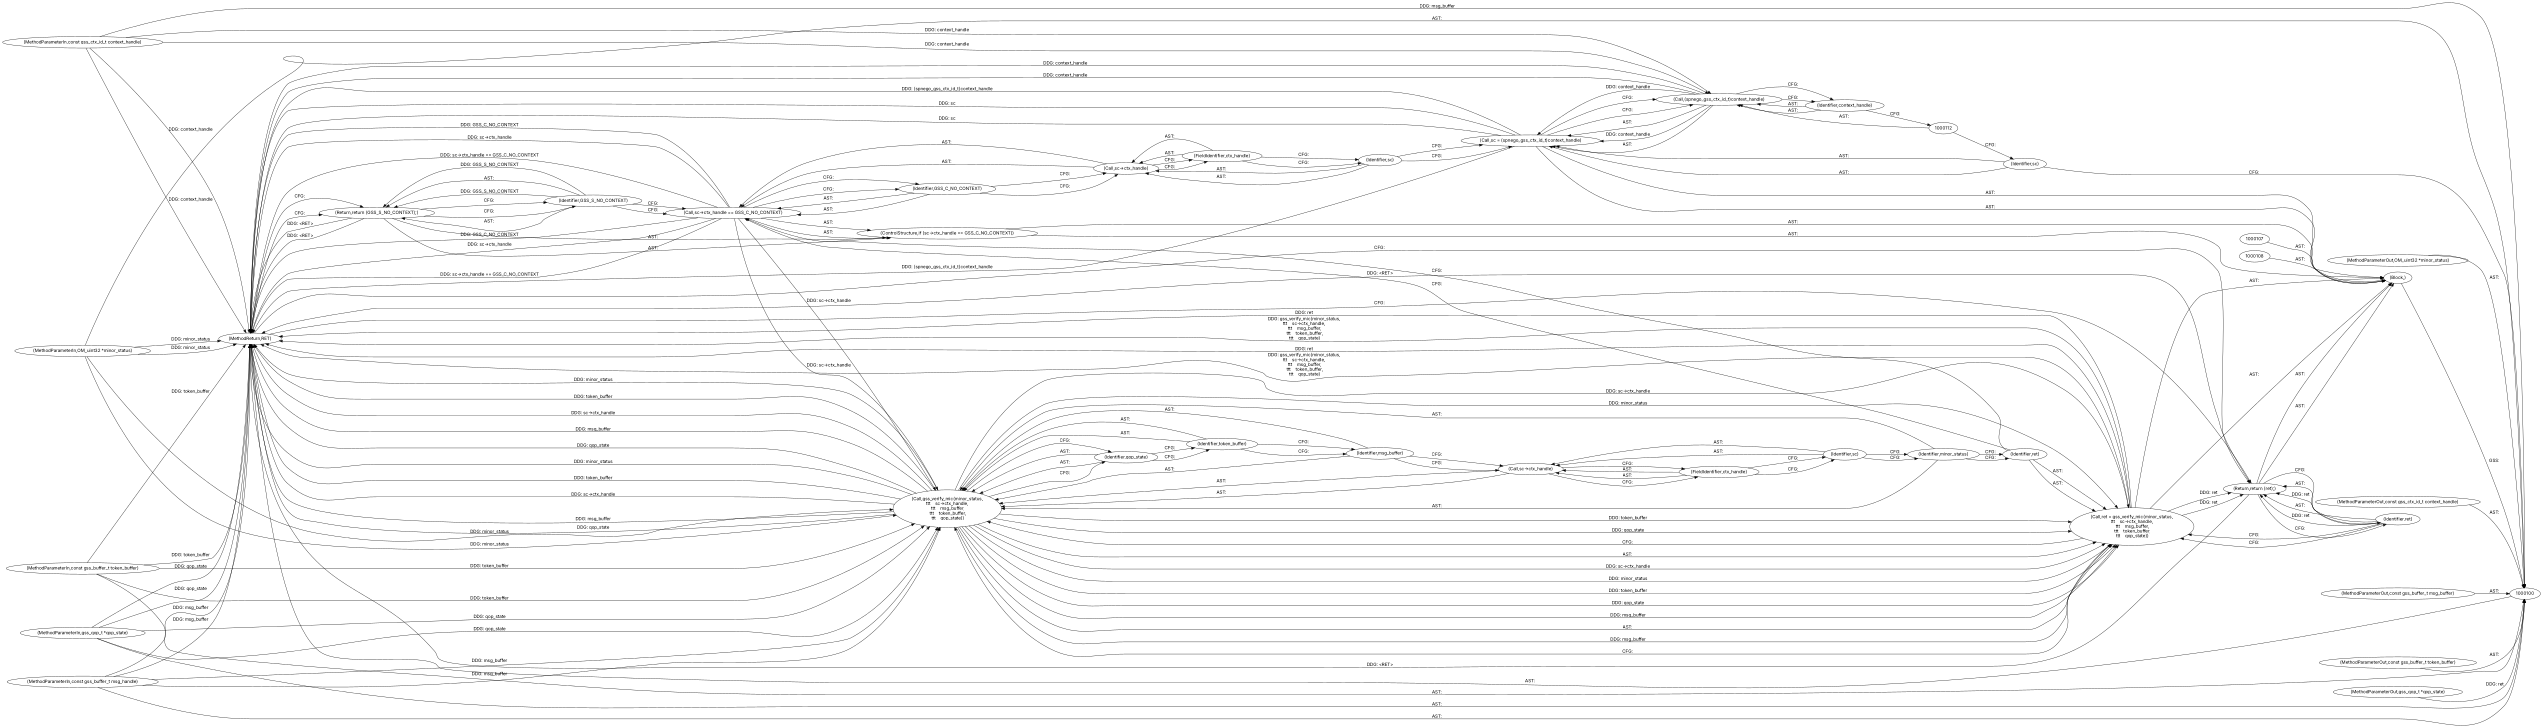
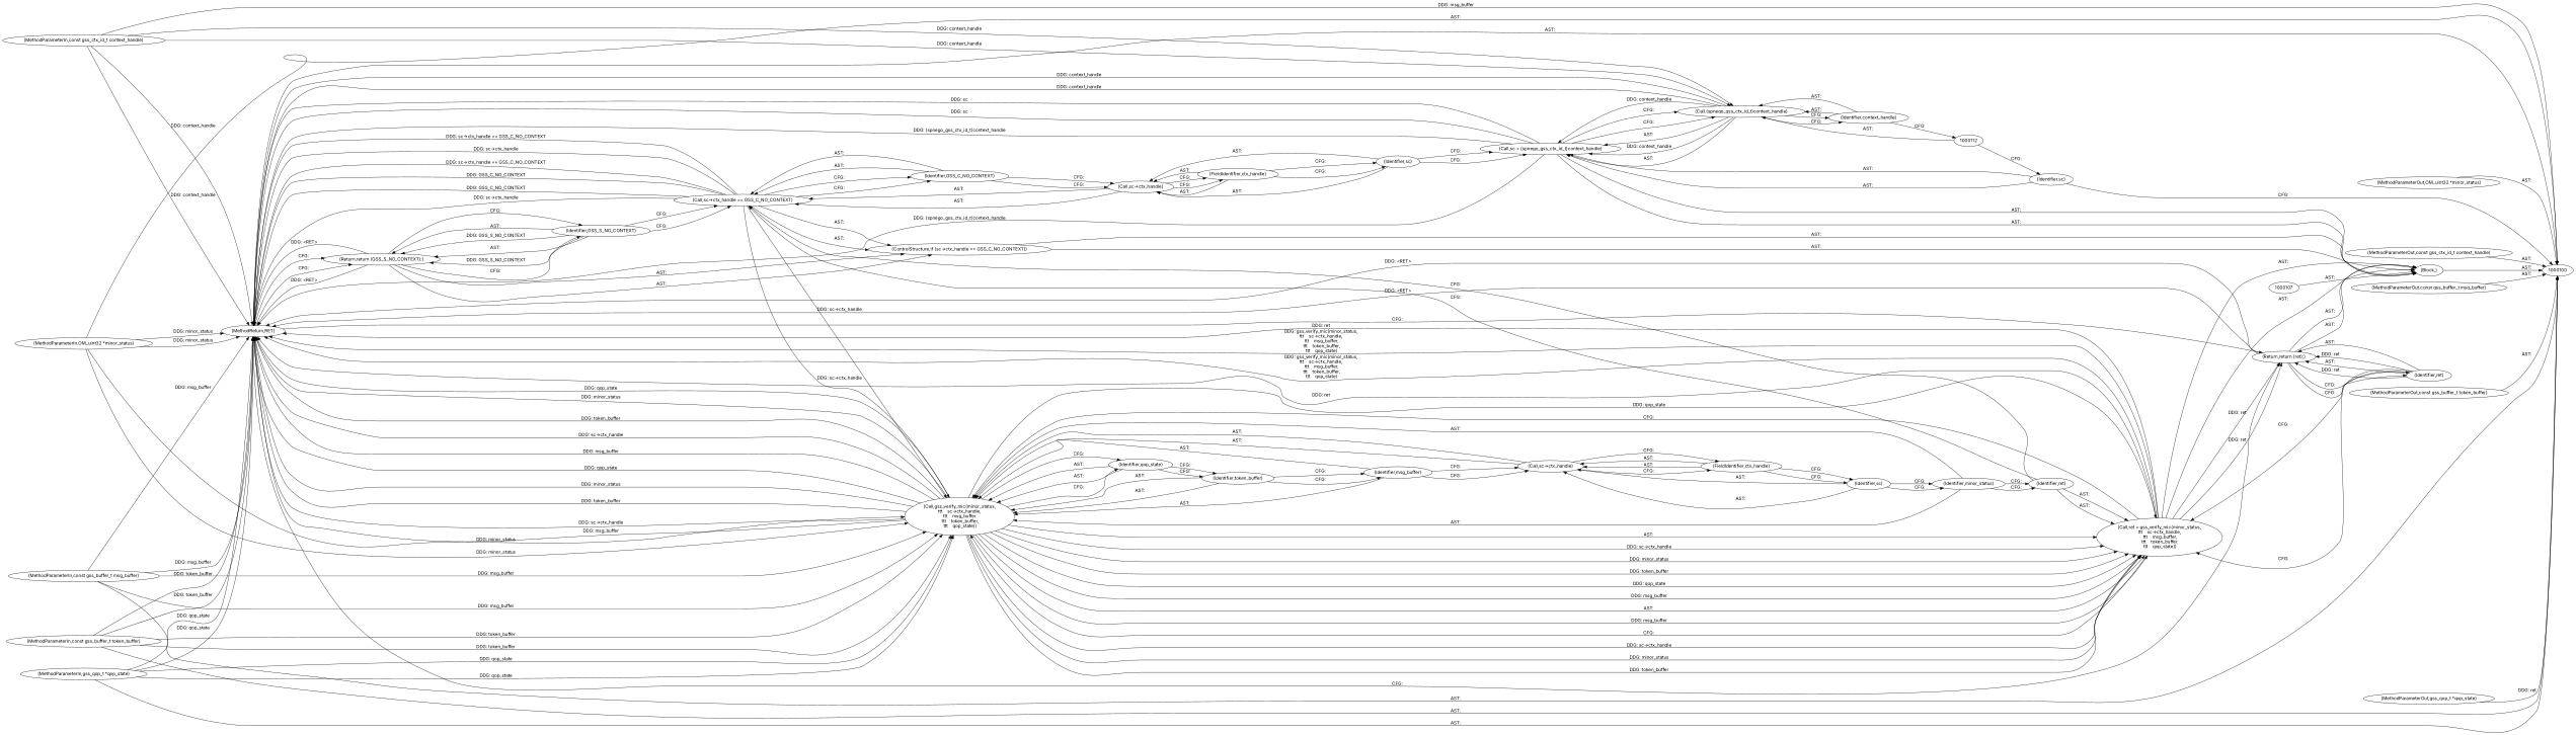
  digraph {
    fontname=Inter
    rankdir=LR
    node [fontname=Inter]
    edge [fontname=Inter]
    n1 [label="(MethodReturn,RET)"]
    n2 [label="(Return,return (GSS_S_NO_CONTEXT);)"]
    n3 [label="(Return,return (ret);)"]
    1000100
    n5 [label="(ControlStructure,if (sc->ctx_handle == GSS_C_NO_CONTEXT))"]
    n6 [label="(Identifier,GSS_S_NO_CONTEXT)"]
    n7 [label="(Block,)"]
    n8 [label="(Identifier,ret)"]
    n9 [label="(Identifier,GSS_C_NO_CONTEXT)"]
    n10 [label="(Call,sc->ctx_handle == GSS_C_NO_CONTEXT)"]
    n11 [label="(Call,sc->ctx_handle)"]
    n12 [label="(Call,gss_verify_mic(minor_status,\n\t\t\t    sc->ctx_handle,\n \t\t\t    msg_buffer,\n \t\t\t    token_buffer,\n \t\t\t    qop_state))"]
    n13 [label="(FieldIdentifier,ctx_handle)"]
    n14 [label="(Call,ret = gss_verify_mic(minor_status,\n\t\t\t    sc->ctx_handle,\n \t\t\t    msg_buffer,\n \t\t\t    token_buffer,\n \t\t\t    qop_state))"]
    n15 [label="(Identifier,qop_state)"]
    n16 [label="(Identifier,sc)"]
    n17 [label="(Call,sc = (spnego_gss_ctx_id_t)context_handle)"]
    n18 [label="(Call,(spnego_gss_ctx_id_t)context_handle)"]
    n19 [label="(Identifier,ret)"]
    n20 [label="(Identifier,minor_status)"]
    n21 [label="(Identifier,token_buffer)"]
    n22 [label="(FieldIdentifier,ctx_handle)"]
    n23 [label="(Call,sc->ctx_handle)"]
    n24 [label="(Identifier,sc)"]
    n25 [label="(Identifier,msg_buffer)"]
    n26 [label="(MethodParameterIn,OM_uint32 *minor_status)"]
    n27 [label="(MethodParameterOut,OM_uint32 *minor_status)"]
    n28 [label="(MethodParameterIn,const gss_ctx_id_t context_handle)"]
    n29 [label="(Identifier,context_handle)"]
    n30 [label="(MethodParameterOut,const gss_ctx_id_t context_handle)"]
-   n31 [label="(MethodParameterIn,const gss_buffer_t msg_handle)"]
+   n31 [label="(MethodParameterIn,const gss_buffer_t msg_buffer)"]
    n32 [label="(MethodParameterOut,const gss_buffer_t msg_buffer)"]
    n33 [label="(MethodParameterIn,const gss_buffer_t token_buffer)"]
    n34 [label="(MethodParameterOut,const gss_buffer_t token_buffer)"]
    n35 [label="(MethodParameterIn,gss_qop_t *qop_state)"]
    n36 [label="(MethodParameterOut,gss_qop_t *qop_state)"]
    n37 [label="(Identifier,sc)"]
    1000112
    1000107
-   1000108
    n1 -> n2 [label="CFG: "]
    n1 -> n2 [label="CFG: "]
    n1 -> n3 [label="CFG: "]
    n1 -> n3 [label="CFG: "]
-   1000100 -> n1 [label="AST: "]
+   n1 -> 1000100 [label="AST: "]
    n2 -> n1 [label="DDG: <RET>"]
    n2 -> n1 [label="DDG: <RET>"]
    n2 -> n5 [label="AST: "]
    n2 -> n5 [label="AST: "]
    n2 -> n6 [label="CFG: "]
    n2 -> n6 [label="CFG: "]
    n3 -> n1 [label="DDG: <RET>"]
    n3 -> n1 [label="DDG: <RET>"]
    n3 -> n7 [label="AST: "]
    n3 -> n7 [label="AST: "]
    n3 -> n8 [label="CFG: "]
    n3 -> n8 [label="CFG: "]
    n5 -> n7 [label="AST: "]
    n5 -> n7 [label="AST: "]
    n6 -> n2 [label="AST: "]
    n6 -> n2 [label="DDG: GSS_S_NO_CONTEXT"]
    n6 -> n2 [label="AST: "]
    n6 -> n2 [label="DDG: GSS_S_NO_CONTEXT"]
    n6 -> n10 [label="CFG: "]
    n6 -> n10 [label="CFG: "]
-   n7 -> 1000100 [label="GSS: "]
+   n7 -> 1000100 [label="AST: "]
    n8 -> n3 [label="AST: "]
    n8 -> n3 [label="DDG: ret"]
    n8 -> n3 [label="AST: "]
    n8 -> n3 [label="DDG: ret"]
    n8 -> n14 [label="CFG: "]
    n8 -> n14 [label="CFG: "]
    n9 -> n10 [label="AST: "]
    n9 -> n10 [label="AST: "]
    n9 -> n11 [label="CFG: "]
    n9 -> n11 [label="CFG: "]
    n10 -> n1 [label="DDG: sc->ctx_handle == GSS_C_NO_CONTEXT"]
    n10 -> n1 [label="DDG: GSS_C_NO_CONTEXT"]
    n10 -> n1 [label="DDG: sc->ctx_handle"]
    n10 -> n1 [label="DDG: sc->ctx_handle == GSS_C_NO_CONTEXT"]
    n10 -> n1 [label="DDG: GSS_C_NO_CONTEXT"]
    n10 -> n1 [label="DDG: sc->ctx_handle"]
    n10 -> n5 [label="AST: "]
    n10 -> n5 [label="AST: "]
    n10 -> n9 [label="CFG: "]
    n10 -> n9 [label="CFG: "]
    n10 -> n12 [label="DDG: sc->ctx_handle"]
    n10 -> n12 [label="DDG: sc->ctx_handle"]
    n11 -> n10 [label="AST: "]
    n11 -> n10 [label="AST: "]
    n11 -> n13 [label="CFG: "]
    n11 -> n13 [label="CFG: "]
    n12 -> n1 [label="DDG: minor_status"]
    n12 -> n1 [label="DDG: token_buffer"]
    n12 -> n1 [label="DDG: sc->ctx_handle"]
    n12 -> n1 [label="DDG: msg_buffer"]
    n12 -> n1 [label="DDG: qop_state"]
    n12 -> n1 [label="DDG: minor_status"]
    n12 -> n1 [label="DDG: token_buffer"]
    n12 -> n1 [label="DDG: sc->ctx_handle"]
    n12 -> n1 [label="DDG: msg_buffer"]
    n12 -> n1 [label="DDG: qop_state"]
    n12 -> n14 [label="AST: "]
    n12 -> n14 [label="DDG: sc->ctx_handle"]
    n12 -> n14 [label="DDG: minor_status"]
    n12 -> n14 [label="DDG: token_buffer"]
    n12 -> n14 [label="DDG: qop_state"]
    n12 -> n14 [label="DDG: msg_buffer"]
    n12 -> n14 [label="AST: "]
    n12 -> n14 [label="DDG: sc->ctx_handle"]
    n12 -> n14 [label="DDG: minor_status"]
    n12 -> n14 [label="DDG: token_buffer"]
    n12 -> n14 [label="DDG: qop_state"]
    n12 -> n14 [label="DDG: msg_buffer"]
    n12 -> n15 [label="CFG: "]
    n12 -> n15 [label="CFG: "]
    n13 -> n11 [label="AST: "]
    n13 -> n11 [label="AST: "]
    n13 -> n16 [label="CFG: "]
    n13 -> n16 [label="CFG: "]
    n14 -> n1 [label="DDG: ret"]
    n14 -> n1 [label="DDG: gss_verify_mic(minor_status,\n\t\t\t    sc->ctx_handle,\n \t\t\t    msg_buffer,\n \t\t\t    token_buffer,\n \t\t\t    qop_state)"]
    n14 -> n1 [label="DDG: ret"]
    n14 -> n1 [label="DDG: gss_verify_mic(minor_status,\n\t\t\t    sc->ctx_handle,\n \t\t\t    msg_buffer,\n \t\t\t    token_buffer,\n \t\t\t    qop_state)"]
    n14 -> n3 [label="DDG: ret"]
    n14 -> n3 [label="DDG: ret"]
    n14 -> n7 [label="AST: "]
    n14 -> n7 [label="AST: "]
    n14 -> n12 [label="CFG: "]
    n14 -> n12 [label="CFG: "]
    n15 -> n12 [label="AST: "]
    n15 -> n12 [label="AST: "]
    n15 -> n21 [label="CFG: "]
    n15 -> n21 [label="CFG: "]
    n16 -> n11 [label="AST: "]
    n16 -> n11 [label="AST: "]
    n16 -> n17 [label="CFG: "]
    n16 -> n17 [label="CFG: "]
    n17 -> n1 [label="DDG: sc"]
    n17 -> n1 [label="DDG: (spnego_gss_ctx_id_t)context_handle"]
    n17 -> n1 [label="DDG: sc"]
    n17 -> n1 [label="DDG: (spnego_gss_ctx_id_t)context_handle"]
    n17 -> n7 [label="AST: "]
    n17 -> n7 [label="AST: "]
    n17 -> n18 [label="CFG: "]
    n17 -> n18 [label="CFG: "]
    n18 -> n1 [label="DDG: context_handle"]
    n18 -> n1 [label="DDG: context_handle"]
    n18 -> n17 [label="AST: "]
    n18 -> n17 [label="DDG: context_handle"]
    n18 -> n17 [label="AST: "]
    n18 -> n17 [label="DDG: context_handle"]
    n18 -> n29 [label="CFG: "]
    n18 -> n29 [label="CFG: "]
    n19 -> n10 [label="CFG: "]
    n19 -> n10 [label="CFG: "]
    n19 -> n14 [label="AST: "]
    n19 -> n14 [label="AST: "]
    n20 -> n12 [label="AST: "]
    n20 -> n12 [label="AST: "]
    n20 -> n19 [label="CFG: "]
    n20 -> n19 [label="CFG: "]
    n21 -> n12 [label="AST: "]
    n21 -> n12 [label="AST: "]
    n21 -> n25 [label="CFG: "]
    n21 -> n25 [label="CFG: "]
    n22 -> n23 [label="AST: "]
    n22 -> n23 [label="AST: "]
    n22 -> n24 [label="CFG: "]
    n22 -> n24 [label="CFG: "]
    n23 -> n12 [label="AST: "]
    n23 -> n12 [label="AST: "]
    n23 -> n22 [label="CFG: "]
    n23 -> n22 [label="CFG: "]
    n24 -> n20 [label="CFG: "]
    n24 -> n20 [label="CFG: "]
    n24 -> n23 [label="AST: "]
    n24 -> n23 [label="AST: "]
    n25 -> n12 [label="AST: "]
    n25 -> n12 [label="AST: "]
    n25 -> n23 [label="CFG: "]
    n25 -> n23 [label="CFG: "]
    n26 -> n1 [label="DDG: minor_status"]
    n26 -> n1 [label="DDG: minor_status"]
    n26 -> 1000100 [label="AST: "]
    n26 -> n12 [label="DDG: minor_status"]
    n26 -> n12 [label="DDG: minor_status"]
    n27 -> 1000100 [label="AST: "]
    n28 -> n1 [label="DDG: context_handle"]
    n28 -> n1 [label="DDG: context_handle"]
    n28 -> 1000100 [label="DDG: msg_buffer"]
    n28 -> n18 [label="DDG: context_handle"]
    n28 -> n18 [label="DDG: context_handle"]
    n29 -> n18 [label="AST: "]
    n29 -> n18 [label="AST: "]
    n29 -> 1000112 [label="CFG: "]
    n30 -> 1000100 [label="AST: "]
    n31 -> n1 [label="DDG: msg_buffer"]
    n31 -> n1 [label="DDG: msg_buffer"]
    n31 -> 1000100 [label="AST: "]
    n31 -> n12 [label="DDG: msg_buffer"]
    n31 -> n12 [label="DDG: msg_buffer"]
    n32 -> 1000100 [label="AST: "]
    n33 -> n1 [label="DDG: token_buffer"]
    n33 -> n1 [label="DDG: token_buffer"]
    n33 -> 1000100 [label="AST: "]
    n33 -> n12 [label="DDG: token_buffer"]
    n33 -> n12 [label="DDG: token_buffer"]
    n34 -> 1000100 [label="AST: "]
    n35 -> n1 [label="DDG: qop_state"]
    n35 -> n1 [label="DDG: qop_state"]
    n35 -> 1000100 [label="AST: "]
    n35 -> n12 [label="DDG: qop_state"]
    n35 -> n12 [label="DDG: qop_state"]
    n36 -> 1000100 [label="DDG: ret"]
    n37 -> 1000100 [label="CFG: "]
    n37 -> n17 [label="AST: "]
    n37 -> n17 [label="AST: "]
    1000112 -> n18 [label="AST: "]
    1000112 -> n37 [label="CFG: "]
    1000107 -> n7 [label="AST: "]
-   1000108 -> n7 [label="AST: "]
  }
